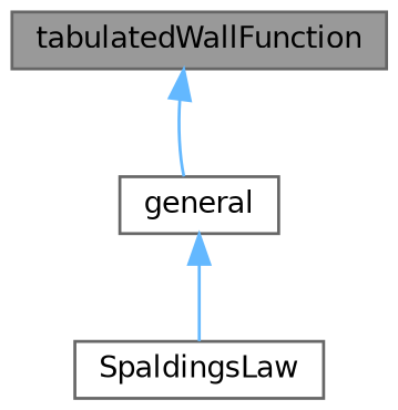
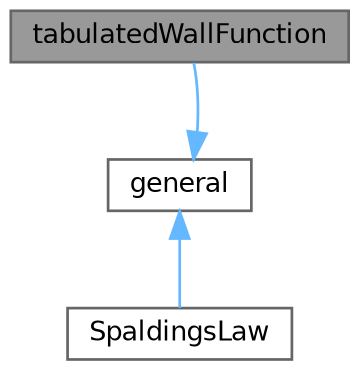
  digraph {
    node [color=gray40 fillcolor=white fontname=Helvetica fontsize=10 shape=box style=filled]
    edge [color=steelblue1 dir=back fontname=Helvetica fontsize=10 labelfontname=Helvetica labelfontsize=10 style=solid]
    n1 [fillcolor=grey60 fontcolor=black height=0.2 label=tabulatedWallFunction width=0.4]
    n2 [height=0.2 label=general width=0.4]
    n3 [height=0.2 label=SpaldingsLaw width=0.4]
-   n1 -> n2
+   n2 -> n1
    n2 -> n3
  }
